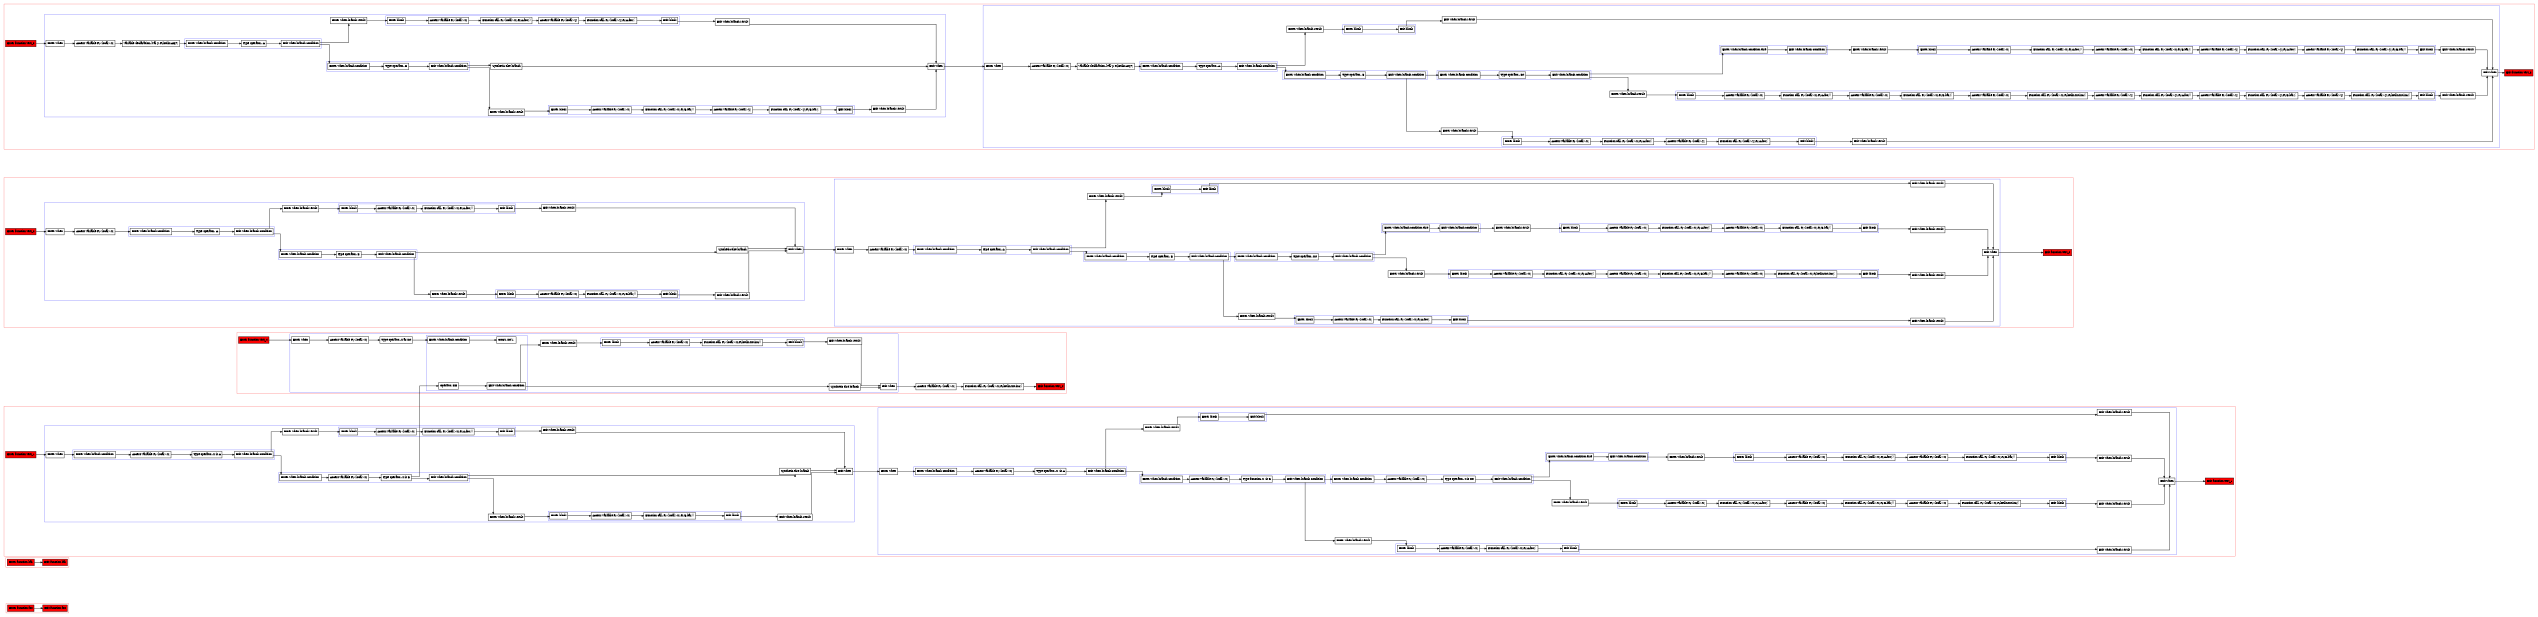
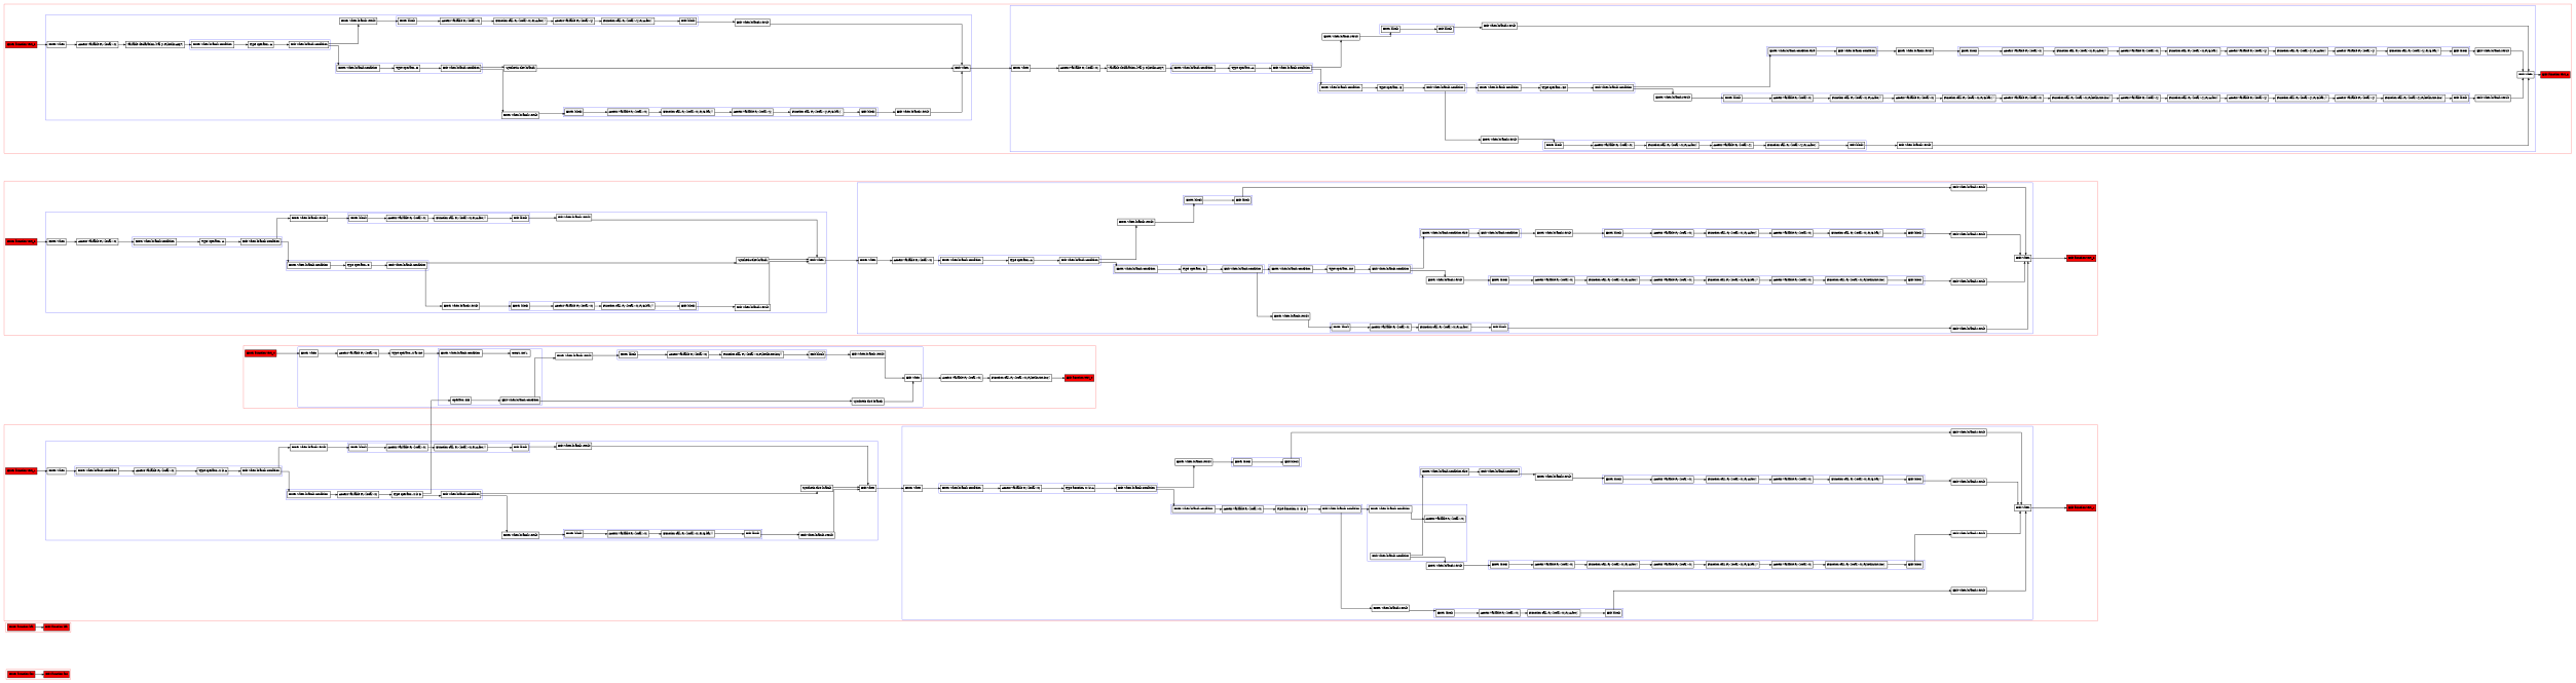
  digraph {
    nodesep=3
    rankdir=LR
    splines=ortho
    node [penwidth=2 shape=box]
    edge [penwidth=2]
    n1 [fillcolor=red label="Enter function foo" style=filled]
    n2 [fillcolor=red label="Exit function foo" style=filled]
    n3 [fillcolor=red label="Enter function bar" style=filled]
    n4 [fillcolor=red label="Exit function bar" style=filled]
    n5 [label="Enter when branch condition "]
    n6 [label="Access variable R|<local>/x|"]
    n7 [label="Type operator: x is A"]
    n8 [label="Exit when branch condition"]
    n9 [label="Enter when branch condition "]
    n10 [label="Access variable R|<local>/x|"]
    n11 [label="Type operator: x is B"]
    n12 [label="Exit when branch condition"]
    n13 [label="Enter block"]
    n14 [label="Access variable R|<local>/x|"]
    n15 [label="Function call: R|<local>/x|.R|/B.bar|()"]
    n16 [label="Exit block"]
    n17 [label="Enter block"]
    n18 [label="Access variable R|<local>/x|"]
    n19 [label="Function call: R|<local>/x|.R|/A.foo|()"]
    n20 [label="Exit block"]
    n21 [label="Enter when"]
    n22 [label="Synthetic else branch"]
    n23 [label="Enter when branch result"]
    n24 [label="Exit when branch result"]
    n25 [label="Enter when branch result"]
    n26 [label="Exit when branch result"]
    n27 [label="Exit when"]
    n28 [label="Enter when branch condition "]
    n29 [label="Access variable R|<local>/x|"]
-   n30 [label="Type operator: x !is A"]
+   n30 [label="Type function: x !is A"]
    n31 [label="Exit when branch condition"]
    n32 [label="Enter when branch condition "]
    n33 [label="Access variable R|<local>/x|"]
    n34 [label="Type function: x !is B"]
    n35 [label="Exit when branch condition"]
    n36 [label="Enter when branch condition "]
    n37 [label="Access variable R|<local>/x|"]
-   n38 [label="Type operator: x is Int"]
    n39 [label="Exit when branch condition"]
    n40 [label="Enter when branch condition else"]
    n41 [label="Exit when branch condition"]
    n42 [label="Enter block"]
    n43 [label="Access variable R|<local>/x|"]
    n44 [label="Function call: R|<local>/x|.R|/A.foo|()"]
    n45 [label="Access variable R|<local>/x|"]
    n46 [label="Function call: R|<local>/x|.R|/B.bar|()"]
    n47 [label="Exit block"]
    n48 [label="Enter block"]
    n49 [label="Access variable R|<local>/x|"]
    n50 [label="Function call: R|<local>/x|.R|/A.foo|()"]
    n51 [label="Access variable R|<local>/x|"]
    n52 [label="Function call: R|<local>/x|.R|/B.bar|()"]
    n53 [label="Access variable R|<local>/x|"]
    n54 [label="Function call: R|<local>/x|.R|kotlin/Int.inc|()"]
    n55 [label="Exit block"]
    n56 [label="Enter block"]
    n57 [label="Access variable R|<local>/x|"]
    n58 [label="Function call: R|<local>/x|.R|/A.foo|()"]
    n59 [label="Exit block"]
    n60 [label="Enter block"]
    n61 [label="Exit block"]
    n62 [label="Enter when"]
    n63 [label="Enter when branch result"]
    n64 [label="Exit when branch result"]
    n65 [label="Enter when branch result"]
    n66 [label="Exit when branch result"]
    n67 [label="Enter when branch result"]
    n68 [label="Exit when branch result"]
    n69 [label="Enter when branch result"]
    n70 [label="Exit when branch result"]
    n71 [label="Exit when"]
    n72 [fillcolor=red label="Enter function test_1" style=filled]
    n73 [fillcolor=red label="Exit function test_1" style=filled]
    n74 [label="Enter when branch condition "]
    n75 [label="Type operator: A"]
    n76 [label="Exit when branch condition"]
    n77 [label="Enter when branch condition "]
    n78 [label="Type operator: B"]
    n79 [label="Exit when branch condition"]
    n80 [label="Enter block"]
    n81 [label="Access variable R|<local>/x|"]
    n82 [label="Function call: R|<local>/x|.R|/B.bar|()"]
    n83 [label="Exit block"]
    n84 [label="Enter block"]
    n85 [label="Access variable R|<local>/x|"]
    n86 [label="Function call: R|<local>/x|.R|/A.foo|()"]
    n87 [label="Exit block"]
    n88 [label="Enter when"]
    n89 [label="Access variable R|<local>/x|"]
    n90 [label="Synthetic else branch"]
    n91 [label="Enter when branch result"]
    n92 [label="Exit when branch result"]
    n93 [label="Enter when branch result"]
    n94 [label="Exit when branch result"]
    n95 [label="Exit when"]
    n96 [label="Enter when branch condition "]
    n97 [label="Type operator: A"]
    n98 [label="Exit when branch condition"]
    n99 [label="Enter when branch condition "]
    n100 [label="Type operator: B"]
    n101 [label="Exit when branch condition"]
    n102 [label="Enter when branch condition "]
    n103 [label="Type operator: Int"]
    n104 [label="Exit when branch condition"]
    n105 [label="Enter when branch condition else"]
    n106 [label="Exit when branch condition"]
    n107 [label="Enter block"]
    n108 [label="Access variable R|<local>/x|"]
    n109 [label="Function call: R|<local>/x|.R|/A.foo|()"]
    n110 [label="Access variable R|<local>/x|"]
    n111 [label="Function call: R|<local>/x|.R|/B.bar|()"]
    n112 [label="Exit block"]
    n113 [label="Enter block"]
    n114 [label="Access variable R|<local>/x|"]
    n115 [label="Function call: R|<local>/x|.R|/A.foo|()"]
    n116 [label="Access variable R|<local>/x|"]
    n117 [label="Function call: R|<local>/x|.R|/B.bar|()"]
    n118 [label="Access variable R|<local>/x|"]
    n119 [label="Function call: R|<local>/x|.R|kotlin/Int.inc|()"]
    n120 [label="Exit block"]
    n121 [label="Enter block"]
    n122 [label="Access variable R|<local>/x|"]
    n123 [label="Function call: R|<local>/x|.R|/A.foo|()"]
    n124 [label="Exit block"]
    n125 [label="Enter block"]
    n126 [label="Exit block"]
    n127 [label="Enter when"]
    n128 [label="Access variable R|<local>/x|"]
    n129 [label="Enter when branch result"]
    n130 [label="Exit when branch result"]
    n131 [label="Enter when branch result"]
    n132 [label="Exit when branch result"]
    n133 [label="Enter when branch result"]
    n134 [label="Exit when branch result"]
    n135 [label="Enter when branch result"]
    n136 [label="Exit when branch result"]
    n137 [label="Exit when"]
    n138 [fillcolor=red label="Enter function test_2" style=filled]
    n139 [fillcolor=red label="Exit function test_2" style=filled]
    n140 [label="Enter when branch condition "]
    n141 [label="Type operator: A"]
    n142 [label="Exit when branch condition"]
    n143 [label="Enter when branch condition "]
    n144 [label="Type operator: B"]
    n145 [label="Exit when branch condition"]
    n146 [label="Enter block"]
    n147 [label="Access variable R|<local>/x|"]
    n148 [label="Function call: R|<local>/x|.R|/B.bar|()"]
    n149 [label="Access variable R|<local>/y|"]
    n150 [label="Function call: R|<local>/y|.R|/B.bar|()"]
    n151 [label="Exit block"]
    n152 [label="Enter block"]
    n153 [label="Access variable R|<local>/x|"]
    n154 [label="Function call: R|<local>/x|.R|/A.foo|()"]
    n155 [label="Access variable R|<local>/y|"]
    n156 [label="Function call: R|<local>/y|.R|/A.foo|()"]
    n157 [label="Exit block"]
    n158 [label="Enter when"]
    n159 [label="Access variable R|<local>/x|"]
    n160 [label="Variable declaration: lval y: R|kotlin/Any?|"]
    n161 [label="Synthetic else branch"]
    n162 [label="Enter when branch result"]
    n163 [label="Exit when branch result"]
    n164 [label="Enter when branch result"]
    n165 [label="Exit when branch result"]
    n166 [label="Exit when"]
    n167 [label="Enter when branch condition else"]
    n168 [label="Exit when branch condition"]
    n169 [label="Enter when branch condition "]
    n170 [label="Type operator: A"]
    n171 [label="Exit when branch condition"]
    n172 [label="Enter when branch condition "]
    n173 [label="Type operator: B"]
    n174 [label="Exit when branch condition"]
    n175 [label="Enter when branch condition "]
    n176 [label="Type operator: Int"]
    n177 [label="Exit when branch condition"]
    n178 [label="Enter block"]
    n179 [label="Access variable R|<local>/x|"]
    n180 [label="Function call: R|<local>/x|.R|/A.foo|()"]
    n181 [label="Access variable R|<local>/x|"]
    n182 [label="Function call: R|<local>/x|.R|/B.bar|()"]
    n183 [label="Access variable R|<local>/y|"]
    n184 [label="Function call: R|<local>/y|.R|/A.foo|()"]
    n185 [label="Access variable R|<local>/y|"]
    n186 [label="Function call: R|<local>/y|.R|/B.bar|()"]
    n187 [label="Exit block"]
    n188 [label="Enter block"]
    n189 [label="Access variable R|<local>/x|"]
    n190 [label="Function call: R|<local>/x|.R|/A.foo|()"]
    n191 [label="Access variable R|<local>/x|"]
    n192 [label="Function call: R|<local>/x|.R|/B.bar|()"]
    n193 [label="Access variable R|<local>/x|"]
    n194 [label="Function call: R|<local>/x|.R|kotlin/Int.inc|()"]
    n195 [label="Access variable R|<local>/y|"]
    n196 [label="Function call: R|<local>/y|.R|/A.foo|()"]
    n197 [label="Access variable R|<local>/y|"]
    n198 [label="Function call: R|<local>/y|.R|/B.bar|()"]
    n199 [label="Access variable R|<local>/y|"]
    n200 [label="Function call: R|<local>/y|.R|kotlin/Int.inc|()"]
    n201 [label="Exit block"]
    n202 [label="Enter block"]
    n203 [label="Access variable R|<local>/x|"]
    n204 [label="Function call: R|<local>/x|.R|/A.foo|()"]
    n205 [label="Access variable R|<local>/y|"]
    n206 [label="Function call: R|<local>/y|.R|/A.foo|()"]
    n207 [label="Exit block"]
    n208 [label="Enter block"]
    n209 [label="Exit block"]
    n210 [label="Enter when"]
    n211 [label="Access variable R|<local>/x|"]
    n212 [label="Variable declaration: lval y: R|kotlin/Any?|"]
    n213 [label="Enter when branch result"]
    n214 [label="Exit when branch result"]
    n215 [label="Enter when branch result"]
    n216 [label="Exit when branch result"]
    n217 [label="Enter when branch result"]
    n218 [label="Exit when branch result"]
    n219 [label="Enter when branch result"]
    n220 [label="Exit when branch result"]
    n221 [label="Exit when"]
    n222 [fillcolor=red label="Enter function test_3" style=filled]
    n223 [fillcolor=red label="Exit function test_3" style=filled]
    n224 [label="Enter when branch condition "]
    n225 [label="Const: Int(1)"]
    n226 [label="Operator =="]
    n227 [label="Exit when branch condition"]
    n228 [label="Enter block"]
    n229 [label="Access variable R|<local>/x|"]
    n230 [label="Function call: R|<local>/x|.R|kotlin/Int.inc|()"]
    n231 [label="Exit block"]
    n232 [label="Enter when"]
    n233 [label="Access variable R|<local>/x|"]
    n234 [label="Type operator: x as Int"]
    n235 [label="Synthetic else branch"]
    n236 [label="Enter when branch result"]
    n237 [label="Exit when branch result"]
    n238 [label="Exit when"]
    n239 [fillcolor=red label="Enter function test_4" style=filled]
    n240 [label="Access variable R|<local>/x|"]
    n241 [label="Function call: R|<local>/x|.R|kotlin/Int.inc|()"]
    n242 [fillcolor=red label="Exit function test_4" style=filled]
    subgraph cluster_1 {
      color=red
      n1
      n2
    }
    subgraph cluster_2 {
      color=red
      n3
      n4
    }
    subgraph cluster_3 {
      color=red
      n72
      n73
      subgraph cluster_4 {
        color=blue
        n21
        n22
        n23
        n24
        n25
        n26
        n27
        subgraph cluster_5 {
          color=blue
          n5
          n6
          n7
          n8
        }
        subgraph cluster_6 {
          color=blue
          n9
          n10
          n11
          n12
        }
        subgraph cluster_7 {
          color=blue
          n13
          n14
          n15
          n16
        }
        subgraph cluster_8 {
          color=blue
          n17
          n18
          n19
          n20
        }
      }
      subgraph cluster_9 {
        color=blue
        n62
        n63
        n64
        n65
        n66
        n67
        n68
        n69
        n70
        n71
        subgraph cluster_10 {
          color=blue
          n28
          n29
          n30
          n31
        }
        subgraph cluster_11 {
          color=blue
          n32
          n33
          n34
          n35
        }
        subgraph cluster_12 {
          color=blue
          n36
          n37
-         n38
          n39
        }
        subgraph cluster_13 {
          color=blue
          n40
          n41
        }
        subgraph cluster_14 {
          color=blue
          n42
          n43
          n44
          n45
          n46
          n47
        }
        subgraph cluster_15 {
          color=blue
          n48
          n49
          n50
          n51
          n52
          n53
          n54
          n55
        }
        subgraph cluster_16 {
          color=blue
          n56
          n57
          n58
          n59
        }
        subgraph cluster_17 {
          color=blue
          n60
          n61
        }
      }
    }
    subgraph cluster_18 {
      color=red
      n138
      n139
      subgraph cluster_19 {
        color=blue
        n88
        n89
        n90
        n91
        n92
        n93
        n94
        n95
        subgraph cluster_20 {
          color=blue
          n74
          n75
          n76
        }
        subgraph cluster_21 {
          color=blue
          n77
          n78
          n79
        }
        subgraph cluster_22 {
          color=blue
          n80
          n81
          n82
          n83
        }
        subgraph cluster_23 {
          color=blue
          n84
          n85
          n86
          n87
        }
      }
      subgraph cluster_24 {
        color=blue
        n127
        n128
        n129
        n130
        n131
        n132
        n133
        n134
        n135
        n136
        n137
        subgraph cluster_25 {
          color=blue
          n96
          n97
          n98
        }
        subgraph cluster_26 {
          color=blue
          n99
          n100
          n101
        }
        subgraph cluster_27 {
          color=blue
          n102
          n103
          n104
        }
        subgraph cluster_28 {
          color=blue
          n105
          n106
        }
        subgraph cluster_29 {
          color=blue
          n107
          n108
          n109
          n110
          n111
          n112
        }
        subgraph cluster_30 {
          color=blue
          n113
          n114
          n115
          n116
          n117
          n118
          n119
          n120
        }
        subgraph cluster_31 {
          color=blue
          n121
          n122
          n123
          n124
        }
        subgraph cluster_32 {
          color=blue
          n125
          n126
        }
      }
    }
    subgraph cluster_33 {
      color=red
      n222
      n223
      subgraph cluster_34 {
        color=blue
        n158
        n159
        n160
        n161
        n162
        n163
        n164
        n165
        n166
        subgraph cluster_35 {
          color=blue
          n140
          n141
          n142
        }
        subgraph cluster_36 {
          color=blue
          n143
          n144
          n145
        }
        subgraph cluster_37 {
          color=blue
          n146
          n147
          n148
          n149
          n150
          n151
        }
        subgraph cluster_38 {
          color=blue
          n152
          n153
          n154
          n155
          n156
          n157
        }
      }
      subgraph cluster_39 {
        color=blue
        n210
        n211
        n212
        n213
        n214
        n215
        n216
        n217
        n218
        n219
        n220
        n221
        subgraph cluster_40 {
          color=blue
          n167
          n168
        }
        subgraph cluster_41 {
          color=blue
          n169
          n170
          n171
        }
        subgraph cluster_42 {
          color=blue
          n172
          n173
          n174
        }
        subgraph cluster_43 {
          color=blue
          n175
          n176
          n177
        }
        subgraph cluster_44 {
          color=blue
          n178
          n179
          n180
          n181
          n182
          n183
          n184
          n185
          n186
          n187
        }
        subgraph cluster_45 {
          color=blue
          n188
          n189
          n190
          n191
          n192
          n193
          n194
          n195
          n196
          n197
          n198
          n199
          n200
          n201
        }
        subgraph cluster_46 {
          color=blue
          n202
          n203
          n204
          n205
          n206
          n207
        }
        subgraph cluster_47 {
          color=blue
          n208
          n209
        }
      }
    }
    subgraph cluster_48 {
      color=red
      n239
      n240
      n241
      n242
      subgraph cluster_49 {
        color=blue
        n232
        n233
        n234
        n235
        n236
        n237
        n238
        subgraph cluster_50 {
          color=blue
          n224
          n225
          n226
          n227
        }
        subgraph cluster_51 {
          color=blue
          n228
          n229
          n230
          n231
        }
      }
    }
    n1 -> n2
    n3 -> n4
    n5 -> n6
    n6 -> n7
    n7 -> n8
    n8 -> n9
    n8 -> n25
    n9 -> n10
    n10 -> n11
    n11 -> n12
    n11 -> n226
    n12 -> n22
    n12 -> n23
    n13 -> n14
    n14 -> n15
    n15 -> n16
    n16 -> n24
    n17 -> n18
    n18 -> n19
    n19 -> n20
    n20 -> n26
    n21 -> n5
    n22 -> n27
    n23 -> n13
    n24 -> n27
    n25 -> n17
    n26 -> n27
    n27 -> n62
    n28 -> n29
    n29 -> n30
    n30 -> n31
    n31 -> n32
    n31 -> n69
    n32 -> n33
    n33 -> n34
    n34 -> n35
    n35 -> n36
    n35 -> n67
    n36 -> n37
-   n37 -> n38
-   n38 -> n39
    n39 -> n40
    n39 -> n65
    n40 -> n41
    n41 -> n63
    n42 -> n43
    n43 -> n44
    n44 -> n45
    n45 -> n46
    n46 -> n47
    n47 -> n64
    n48 -> n49
    n49 -> n50
    n50 -> n51
    n51 -> n52
    n52 -> n53
    n53 -> n54
    n54 -> n55
    n55 -> n66
    n56 -> n57
    n57 -> n58
    n58 -> n59
    n59 -> n68
    n60 -> n61
    n61 -> n70
    n62 -> n28
    n63 -> n42
    n64 -> n71
    n65 -> n48
    n66 -> n71
    n67 -> n56
    n68 -> n71
    n69 -> n60
    n70 -> n71
    n71 -> n73
    n72 -> n21
    n74 -> n75
    n75 -> n76
    n76 -> n77
    n76 -> n93
    n77 -> n78
    n78 -> n79
    n79 -> n90
    n79 -> n91
    n80 -> n81
    n81 -> n82
    n82 -> n83
    n83 -> n92
    n84 -> n85
    n85 -> n86
    n86 -> n87
    n87 -> n94
    n88 -> n89
    n89 -> n74
    n90 -> n95
    n91 -> n80
    n92 -> n95
    n93 -> n84
    n94 -> n95
    n95 -> n127
    n96 -> n97
    n97 -> n98
    n98 -> n99
    n98 -> n135
    n99 -> n100
    n100 -> n101
    n101 -> n102
    n101 -> n133
    n102 -> n103
    n103 -> n104
    n104 -> n105
    n104 -> n131
    n105 -> n106
    n106 -> n129
    n107 -> n108
    n108 -> n109
    n109 -> n110
    n110 -> n111
    n111 -> n112
    n112 -> n130
    n113 -> n114
    n114 -> n115
    n115 -> n116
    n116 -> n117
    n117 -> n118
    n118 -> n119
    n119 -> n120
    n120 -> n132
    n121 -> n122
    n122 -> n123
    n123 -> n124
    n124 -> n134
    n125 -> n126
    n126 -> n136
    n127 -> n128
    n128 -> n96
    n129 -> n107
    n130 -> n137
    n131 -> n113
    n132 -> n137
    n133 -> n121
    n134 -> n137
    n135 -> n125
    n136 -> n137
    n137 -> n139
    n138 -> n88
    n140 -> n141
    n141 -> n142
    n142 -> n143
    n142 -> n164
    n143 -> n144
    n144 -> n145
    n145 -> n161
    n145 -> n162
    n146 -> n147
    n147 -> n148
    n148 -> n149
    n149 -> n150
    n150 -> n151
    n151 -> n163
    n152 -> n153
    n153 -> n154
    n154 -> n155
    n155 -> n156
    n156 -> n157
    n157 -> n165
    n158 -> n159
    n159 -> n160
    n160 -> n140
    n161 -> n166
    n162 -> n146
    n163 -> n166
    n164 -> n152
    n165 -> n166
    n166 -> n210
    n167 -> n168
    n168 -> n213
    n169 -> n170
    n170 -> n171
    n171 -> n172
    n171 -> n219
    n172 -> n173
    n173 -> n174
    n174 -> n175
    n174 -> n217
    n175 -> n176
    n176 -> n177
    n177 -> n167
    n177 -> n215
    n178 -> n179
    n179 -> n180
    n180 -> n181
    n181 -> n182
    n182 -> n183
    n183 -> n184
    n184 -> n185
    n185 -> n186
    n186 -> n187
    n187 -> n214
    n188 -> n189
    n189 -> n190
    n190 -> n191
    n191 -> n192
    n192 -> n193
    n193 -> n194
    n194 -> n195
    n195 -> n196
    n196 -> n197
    n197 -> n198
    n198 -> n199
    n199 -> n200
    n200 -> n201
    n201 -> n216
    n202 -> n203
    n203 -> n204
    n204 -> n205
    n205 -> n206
    n206 -> n207
    n207 -> n218
    n208 -> n209
    n209 -> n220
    n210 -> n211
    n211 -> n212
    n212 -> n169
    n213 -> n178
    n214 -> n221
    n215 -> n188
    n216 -> n221
    n217 -> n202
    n218 -> n221
    n219 -> n208
    n220 -> n221
    n221 -> n223
    n222 -> n158
    n224 -> n225
    n226 -> n227
    n227 -> n235
    n227 -> n236
    n228 -> n229
    n229 -> n230
    n230 -> n231
    n231 -> n237
    n232 -> n233
    n233 -> n234
    n234 -> n224
    n235 -> n238
    n236 -> n228
    n237 -> n238
    n238 -> n240
    n239 -> n232
    n240 -> n241
    n241 -> n242
  }
